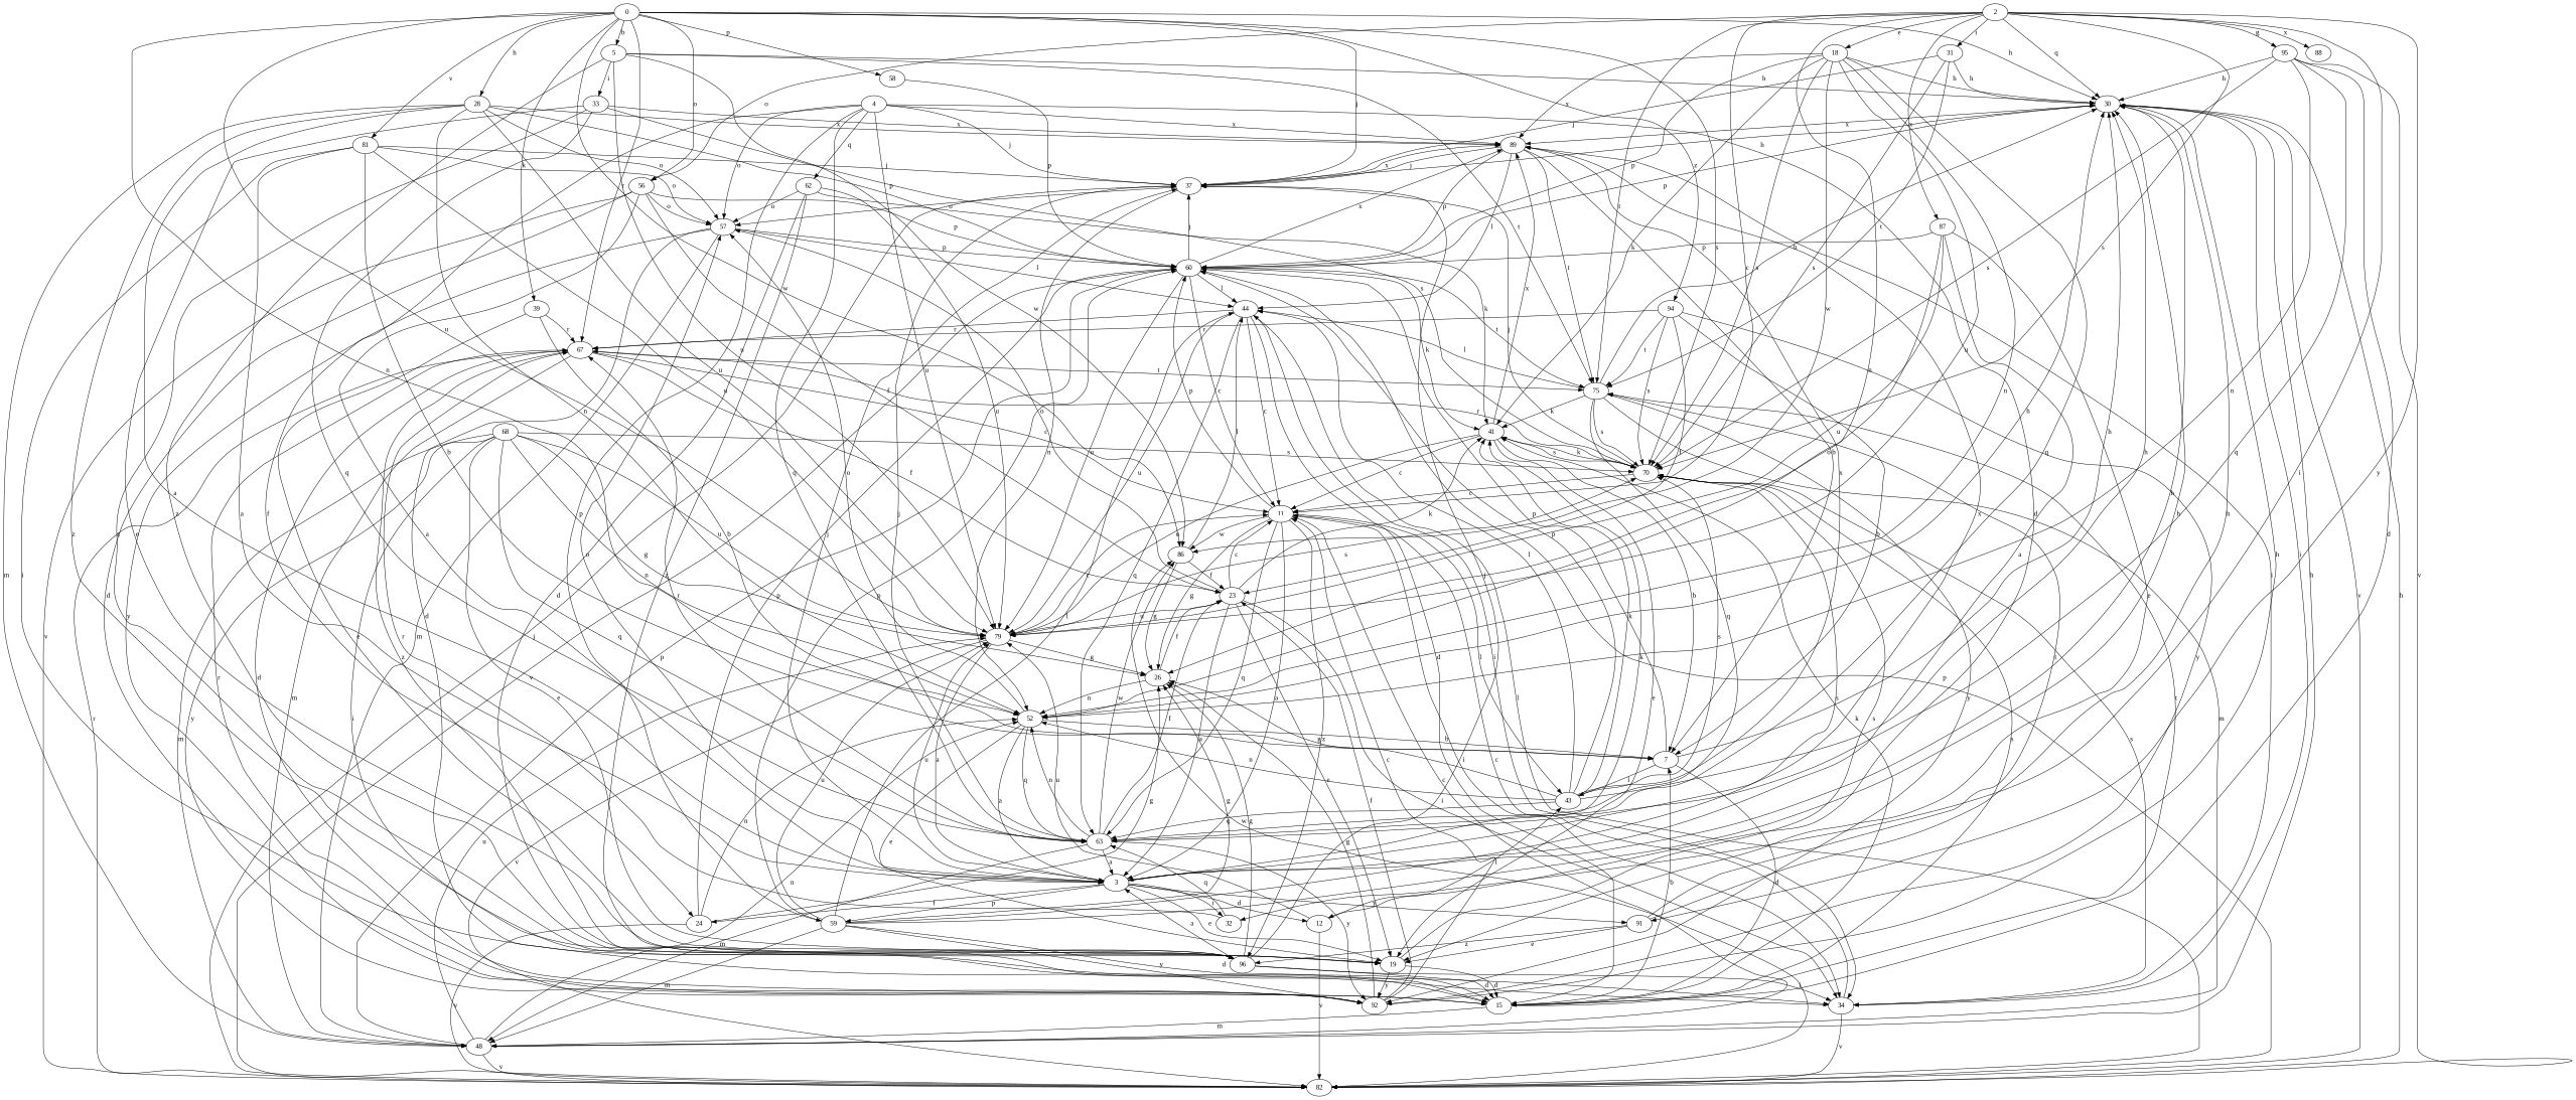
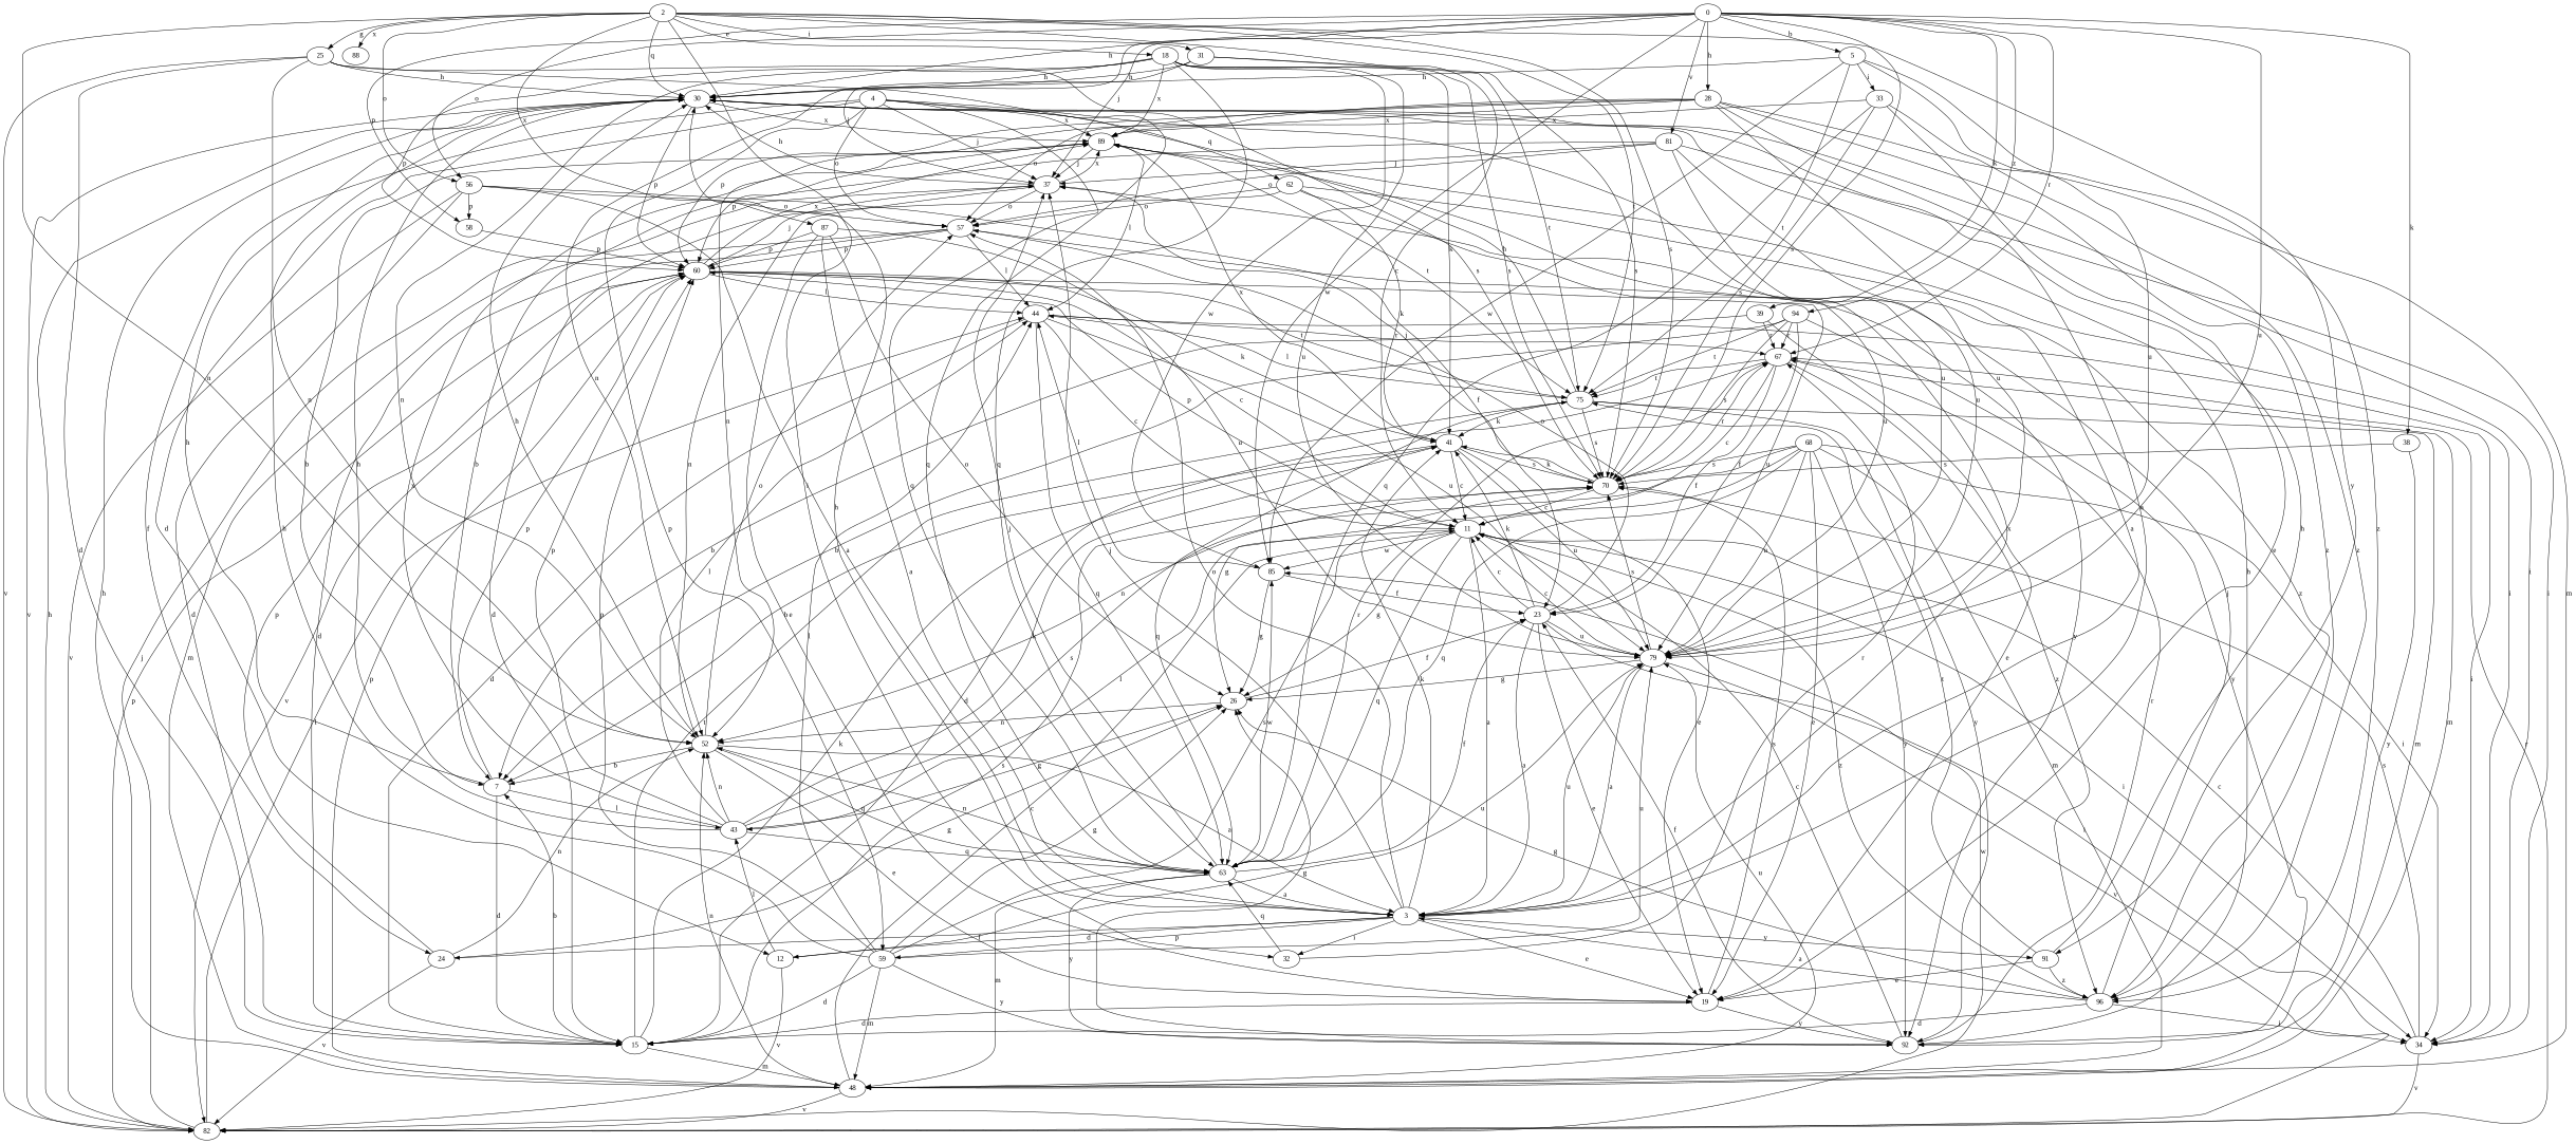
  strict digraph {
    fontname="Liberation Serif"
    node [fontname="Liberation Serif"]
    edge [fontname="Liberation Serif"]
    0
    5
    28
    30
    37
+   38
    39
    52
    56
    58
    67
    70
    79
    81
-   86
+   86 [label=85]
    94
    4
    12
    n19 [label=24]
    57
    59
    89
    62
    63
    75
    33
    96
    3
    60
    48
    34
    82
    92
    19
    7
    15
    23
    11
    68
    26
    41
    44
    2
    18
-   25 [label=95]
+   25
    31
    32
    87
    88
    91
    43
    0 -> 5 [label=b]
    0 -> 28 [label=h]
    0 -> 30 [label=h]
    0 -> 37 [label=j]
+   0 -> 38 [label=k]
    0 -> 39 [label=k]
    0 -> 52 [label=n]
    0 -> 56 [label=o]
    0 -> 58 [label=p]
    0 -> 67 [label=r]
    0 -> 70 [label=s]
    0 -> 79 [label=u]
    0 -> 81 [label=v]
    0 -> 86 [label=w]
    0 -> 94 [label=z]
    5 -> 30 [label=h]
    5 -> 79 [label=u]
    5 -> 86 [label=w]
    5 -> 75 [label=t]
    5 -> 33 [label=i]
    5 -> 96 [label=z]
    28 -> 52 [label=n]
    28 -> 79 [label=u]
    28 -> 57 [label=o]
    28 -> 89 [label=x]
    28 -> 96 [label=z]
    28 -> 3 [label=a]
    28 -> 60 [label=p]
    28 -> 48 [label=m]
    30 -> 89 [label=x]
    30 -> 60 [label=p]
    30 -> 34 [label=i]
    30 -> 82 [label=v]
    37 -> 30 [label=h]
    37 -> 52 [label=n]
    37 -> 57 [label=o]
    37 -> 89 [label=x]
+   38 -> 70 [label=s]
+   38 -> 92 [label=y]
    39 -> 67 [label=r]
    39 -> 19 [label=e]
    39 -> 7 [label=b]
    52 -> 30 [label=h]
    52 -> 57 [label=o]
    52 -> 63 [label=q]
    52 -> 3 [label=a]
    52 -> 19 [label=e]
    52 -> 7 [label=b]
    56 -> 57 [label=o]
    56 -> 3 [label=a]
-   56 -> 60 [label=p]
+   56 -> 58 [label=p]
    56 -> 82 [label=v]
    56 -> 15 [label=d]
    56 -> 23 [label=f]
    58 -> 60 [label=p]
    67 -> 75 [label=t]
    67 -> 96 [label=z]
    67 -> 48 [label=m]
    67 -> 15 [label=d]
    67 -> 23 [label=f]
    67 -> 11 [label=c]
    70 -> 37 [label=j]
    70 -> 67 [label=r]
    70 -> 11 [label=c]
    70 -> 41 [label=k]
    79 -> 70 [label=s]
    79 -> 3 [label=a]
    79 -> 82 [label=v]
    79 -> 11 [label=c]
    79 -> 26 [label=g]
    81 -> 37 [label=j]
    81 -> 79 [label=u]
    81 -> 57 [label=o]
    81 -> 3 [label=a]
    81 -> 34 [label=i]
    81 -> 7 [label=b]
    86 -> 23 [label=f]
    86 -> 26 [label=g]
    86 -> 44 [label=l]
    94 -> 67 [label=r]
    94 -> 70 [label=s]
    94 -> 75 [label=t]
    94 -> 92 [label=y]
    94 -> 7 [label=b]
    94 -> 23 [label=f]
    4 -> 37 [label=j]
    4 -> 79 [label=u]
    4 -> 12 [label=d]
    4 -> n19 [label=f]
    4 -> 57 [label=o]
    4 -> 59 [label=p]
    4 -> 89 [label=x]
    4 -> 62 [label=q]
    4 -> 63 [label=q]
    12 -> 79 [label=u]
    12 -> 82 [label=v]
    12 -> 43 [label=l]
    n19 -> 52 [label=n]
    n19 -> 60 [label=p]
    n19 -> 82 [label=v]
    n19 -> 26 [label=g]
    57 -> 60 [label=p]
    57 -> 48 [label=m]
    57 -> 92 [label=y]
    57 -> 15 [label=d]
    57 -> 44 [label=l]
    59 -> 30 [label=h]
    59 -> 70 [label=s]
    59 -> 79 [label=u]
    59 -> 60 [label=p]
    59 -> 48 [label=m]
    59 -> 92 [label=y]
    59 -> 15 [label=d]
    59 -> 26 [label=g]
    59 -> 44 [label=l]
    89 -> 37 [label=j]
    89 -> 75 [label=t]
    89 -> 60 [label=p]
    89 -> 34 [label=i]
    89 -> 7 [label=b]
    89 -> 44 [label=l]
    62 -> 79 [label=u]
    62 -> 57 [label=o]
    62 -> 96 [label=z]
    62 -> 15 [label=d]
    62 -> 41 [label=k]
    63 -> 37 [label=j]
    63 -> 52 [label=n]
    63 -> 67 [label=r]
    63 -> 86 [label=w]
    63 -> 3 [label=a]
    63 -> 48 [label=m]
    63 -> 92 [label=y]
    63 -> 23 [label=f]
    75 -> 30 [label=h]
    75 -> 70 [label=s]
    75 -> 63 [label=q]
    75 -> 48 [label=m]
    75 -> 92 [label=y]
    75 -> 41 [label=k]
    75 -> 44 [label=l]
    33 -> 70 [label=s]
    33 -> 89 [label=x]
    33 -> 63 [label=q]
    33 -> 96 [label=z]
    33 -> 19 [label=e]
    96 -> 37 [label=j]
    96 -> 3 [label=a]
    96 -> 34 [label=i]
    96 -> 15 [label=d]
    96 -> 26 [label=g]
    3 -> 30 [label=h]
    3 -> 37 [label=j]
    3 -> 79 [label=u]
    3 -> 12 [label=d]
    3 -> n19 [label=f]
    3 -> 57 [label=o]
    3 -> 59 [label=p]
    3 -> 89 [label=x]
    3 -> 19 [label=e]
    3 -> 41 [label=k]
    3 -> 32 [label=i]
    3 -> 91 [label=y]
    60 -> 37 [label=j]
    60 -> 79 [label=u]
    60 -> 89 [label=x]
    60 -> 75 [label=t]
    60 -> 82 [label=v]
    60 -> 11 [label=c]
    60 -> 41 [label=k]
    60 -> 44 [label=l]
    48 -> 30 [label=h]
    48 -> 52 [label=n]
    48 -> 79 [label=u]
    48 -> 60 [label=p]
    48 -> 82 [label=v]
    48 -> 11 [label=c]
    34 -> 70 [label=s]
    34 -> 82 [label=v]
    34 -> 11 [label=c]
    82 -> 30 [label=h]
    82 -> 37 [label=j]
    82 -> 67 [label=r]
    82 -> 86 [label=w]
    82 -> 60 [label=p]
    82 -> 44 [label=l]
    92 -> 30 [label=h]
    92 -> 67 [label=r]
    92 -> 23 [label=f]
    92 -> 11 [label=c]
    92 -> 26 [label=g]
    19 -> 70 [label=s]
    19 -> 92 [label=y]
    19 -> 15 [label=d]
    7 -> 30 [label=h]
    7 -> 60 [label=p]
    7 -> 15 [label=d]
    7 -> 43 [label=l]
    15 -> 70 [label=s]
    15 -> 75 [label=t]
    15 -> 48 [label=m]
    15 -> 7 [label=b]
    15 -> 41 [label=k]
    23 -> 79 [label=u]
    23 -> 57 [label=o]
    23 -> 3 [label=a]
    23 -> 34 [label=i]
    23 -> 19 [label=e]
    23 -> 11 [label=c]
    23 -> 41 [label=k]
    11 -> 86 [label=w]
    11 -> 63 [label=q]
    11 -> 96 [label=z]
    11 -> 3 [label=a]
    11 -> 60 [label=p]
    11 -> 34 [label=i]
    11 -> 26 [label=g]
    11 -> 43 [label=l]
    68 -> 52 [label=n]
    68 -> 70 [label=s]
    68 -> 79 [label=u]
    68 -> 63 [label=q]
    68 -> 48 [label=m]
    68 -> 34 [label=i]
    68 -> 92 [label=y]
    68 -> 19 [label=e]
    68 -> 26 [label=g]
    26 -> 52 [label=n]
    26 -> 23 [label=f]
    41 -> 70 [label=s]
    41 -> 79 [label=u]
    41 -> 89 [label=x]
    41 -> 19 [label=e]
    41 -> 7 [label=b]
    41 -> 11 [label=c]
    44 -> 67 [label=r]
    44 -> 79 [label=u]
    44 -> 63 [label=q]
    44 -> 34 [label=i]
    44 -> 15 [label=d]
    44 -> 11 [label=c]
    2 -> 30 [label=q]
    2 -> 52 [label=n]
    2 -> 56 [label=o]
    2 -> 70 [label=s]
    2 -> 75 [label=t]
    2 -> 11 [label=c]
    2 -> 18 [label=e]
    2 -> 25 [label=g]
    2 -> 31 [label=i]
    2 -> 32 [label=i]
    2 -> 87 [label=x]
    2 -> 88 [label=x]
    2 -> 91 [label=y]
    18 -> 30 [label=h]
    18 -> 52 [label=n]
    18 -> 70 [label=s]
    18 -> 79 [label=u]
    18 -> 86 [label=w]
    18 -> 89 [label=x]
    18 -> 63 [label=q]
    18 -> 60 [label=p]
    18 -> 41 [label=k]
    25 -> 30 [label=h]
    25 -> 52 [label=n]
    25 -> 70 [label=s]
    25 -> 63 [label=q]
    25 -> 82 [label=v]
    25 -> 15 [label=d]
    31 -> 30 [label=h]
    31 -> 37 [label=j]
    31 -> 70 [label=s]
    31 -> 75 [label=t]
    32 -> 67 [label=r]
    32 -> 63 [label=q]
    87 -> 79 [label=u]
    87 -> 3 [label=a]
    87 -> 60 [label=p]
    87 -> 19 [label=e]
    87 -> 26 [label=o]
    91 -> 30 [label=h]
    91 -> 75 [label=t]
    91 -> 96 [label=z]
    91 -> 19 [label=e]
    43 -> 30 [label=h]
    43 -> 52 [label=n]
    43 -> 70 [label=s]
    43 -> 89 [label=x]
    43 -> 63 [label=q]
    43 -> 60 [label=p]
    43 -> 26 [label=g]
    43 -> 41 [label=k]
    43 -> 44 [label=l]
  }
